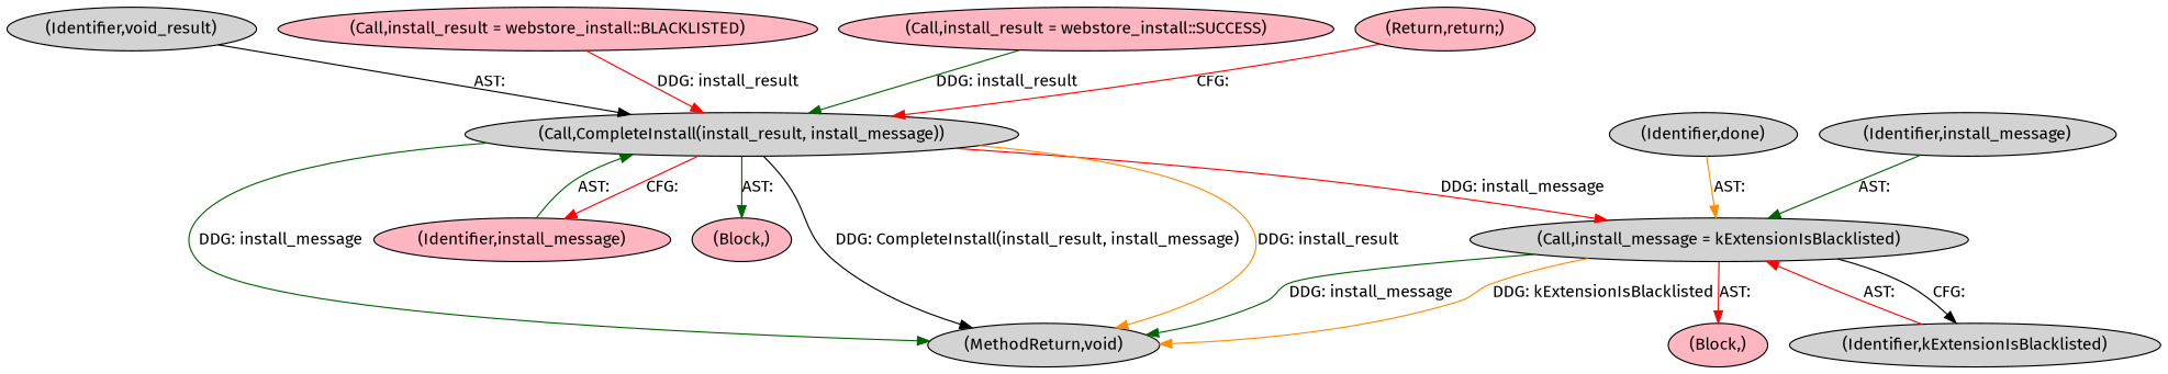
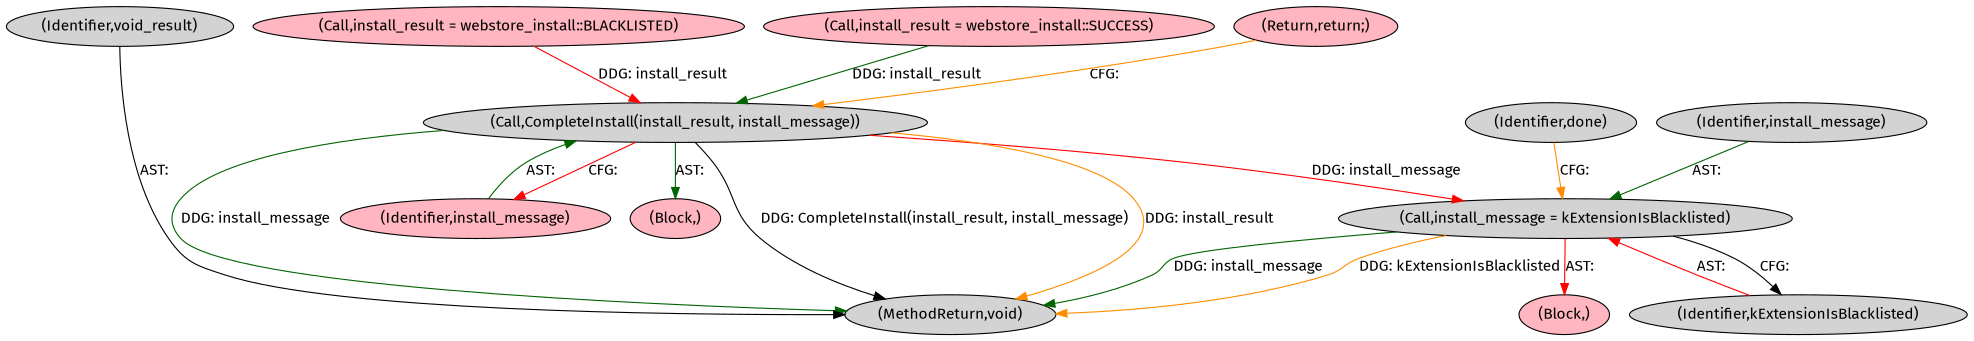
  digraph {
    fontname="Fira Sans"
    node [fillcolor=lightgrey fontname="Fira Sans" style=filled]
    edge [color=darkgreen fontname="Fira Sans"]
    n1 [label="(Call,install_message = kExtensionIsBlacklisted)"]
    n2 [label="(MethodReturn,void)"]
    n3 [fillcolor=lightpink label="(Block,)"]
    n4 [label="(Identifier,kExtensionIsBlacklisted)"]
    n5 [label="(Call,CompleteInstall(install_result, install_message))"]
    n6 [fillcolor=lightpink label="(Identifier,install_message)"]
    n7 [fillcolor=lightpink label="(Block,)"]
    n8 [fillcolor=lightpink label="(Return,return;)"]
    n9 [label="(Identifier,void_result)"]
    n10 [label="(Identifier,done)"]
    n11 [label="(Identifier,install_message)"]
    n12 [fillcolor=lightpink label="(Call,install_result = webstore_install::BLACKLISTED)"]
    n13 [fillcolor=lightpink label="(Call,install_result = webstore_install::SUCCESS)"]
    n1 -> n2 [color=darkorange label="DDG: kExtensionIsBlacklisted"]
    n1 -> n2 [label="DDG: install_message"]
    n1 -> n3 [color=red label="AST: "]
    n1 -> n4 [color=black label="CFG: "]
    n4 -> n1 [color=red label="AST: "]
    n5 -> n1 [color=red label="DDG: install_message"]
    n5 -> n2 [color=darkorange label="DDG: install_result"]
    n5 -> n2 [label="DDG: install_message"]
    n5 -> n2 [color=black label="DDG: CompleteInstall(install_result, install_message)"]
    n5 -> n6 [color=red label="CFG: "]
    n5 -> n7 [label="AST: "]
    n6 -> n5 [label="AST: "]
-   n8 -> n5 [color=red label="CFG: "]
-   n9 -> n5 [color=black label="AST: "]
-   n10 -> n1 [color=darkorange label="AST: "]
+   n8 -> n5 [color=darkorange label="CFG: "]
+   n9 -> n2 [color=black label="AST: "]
+   n10 -> n1 [color=darkorange label="CFG: "]
    n11 -> n1 [label="AST: "]
    n12 -> n5 [color=red label="DDG: install_result"]
    n13 -> n5 [label="DDG: install_result"]
  }
